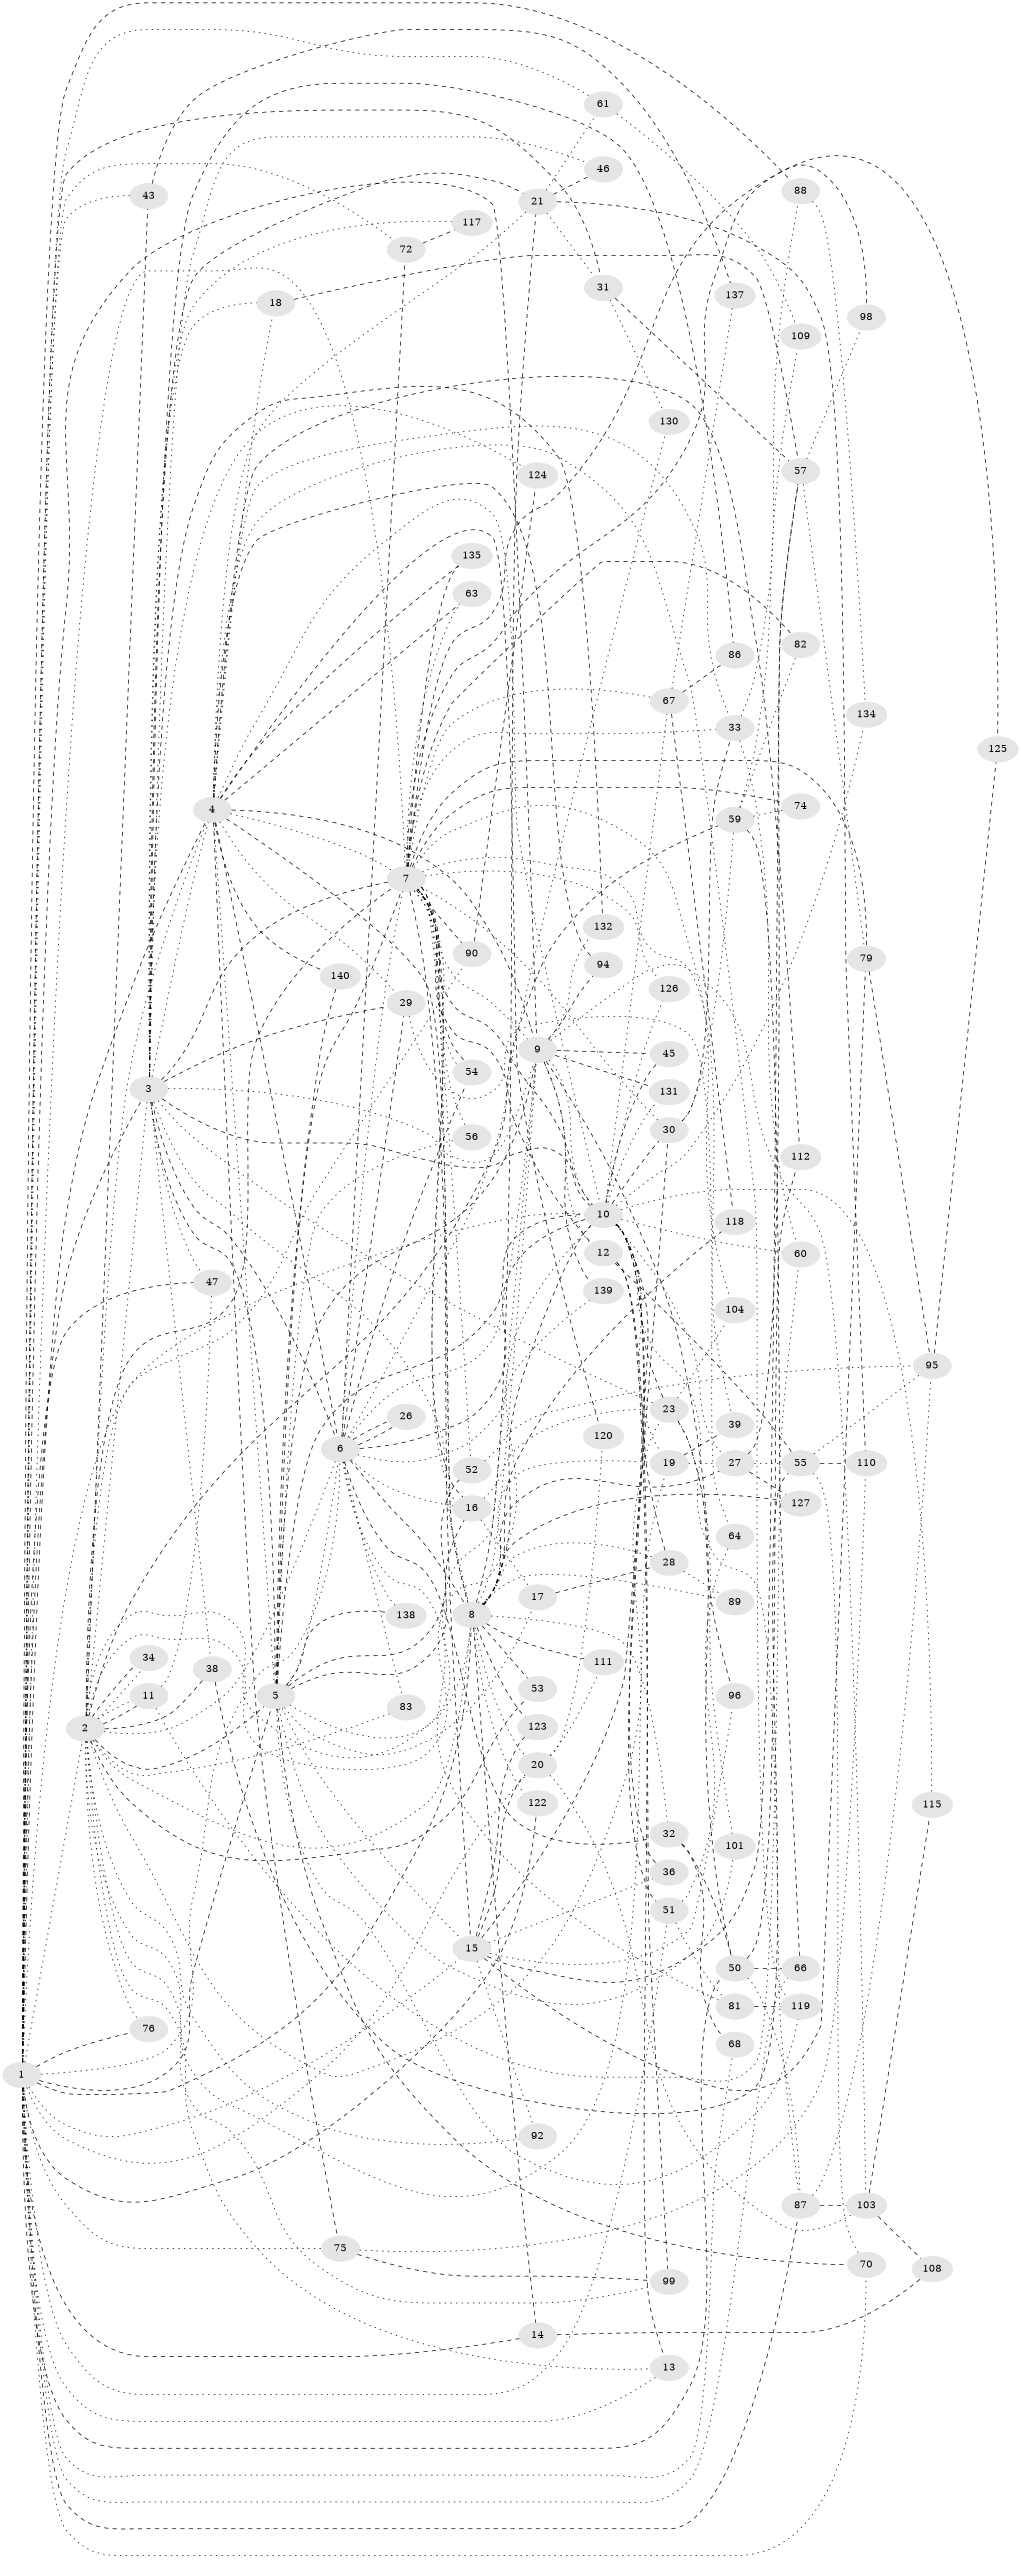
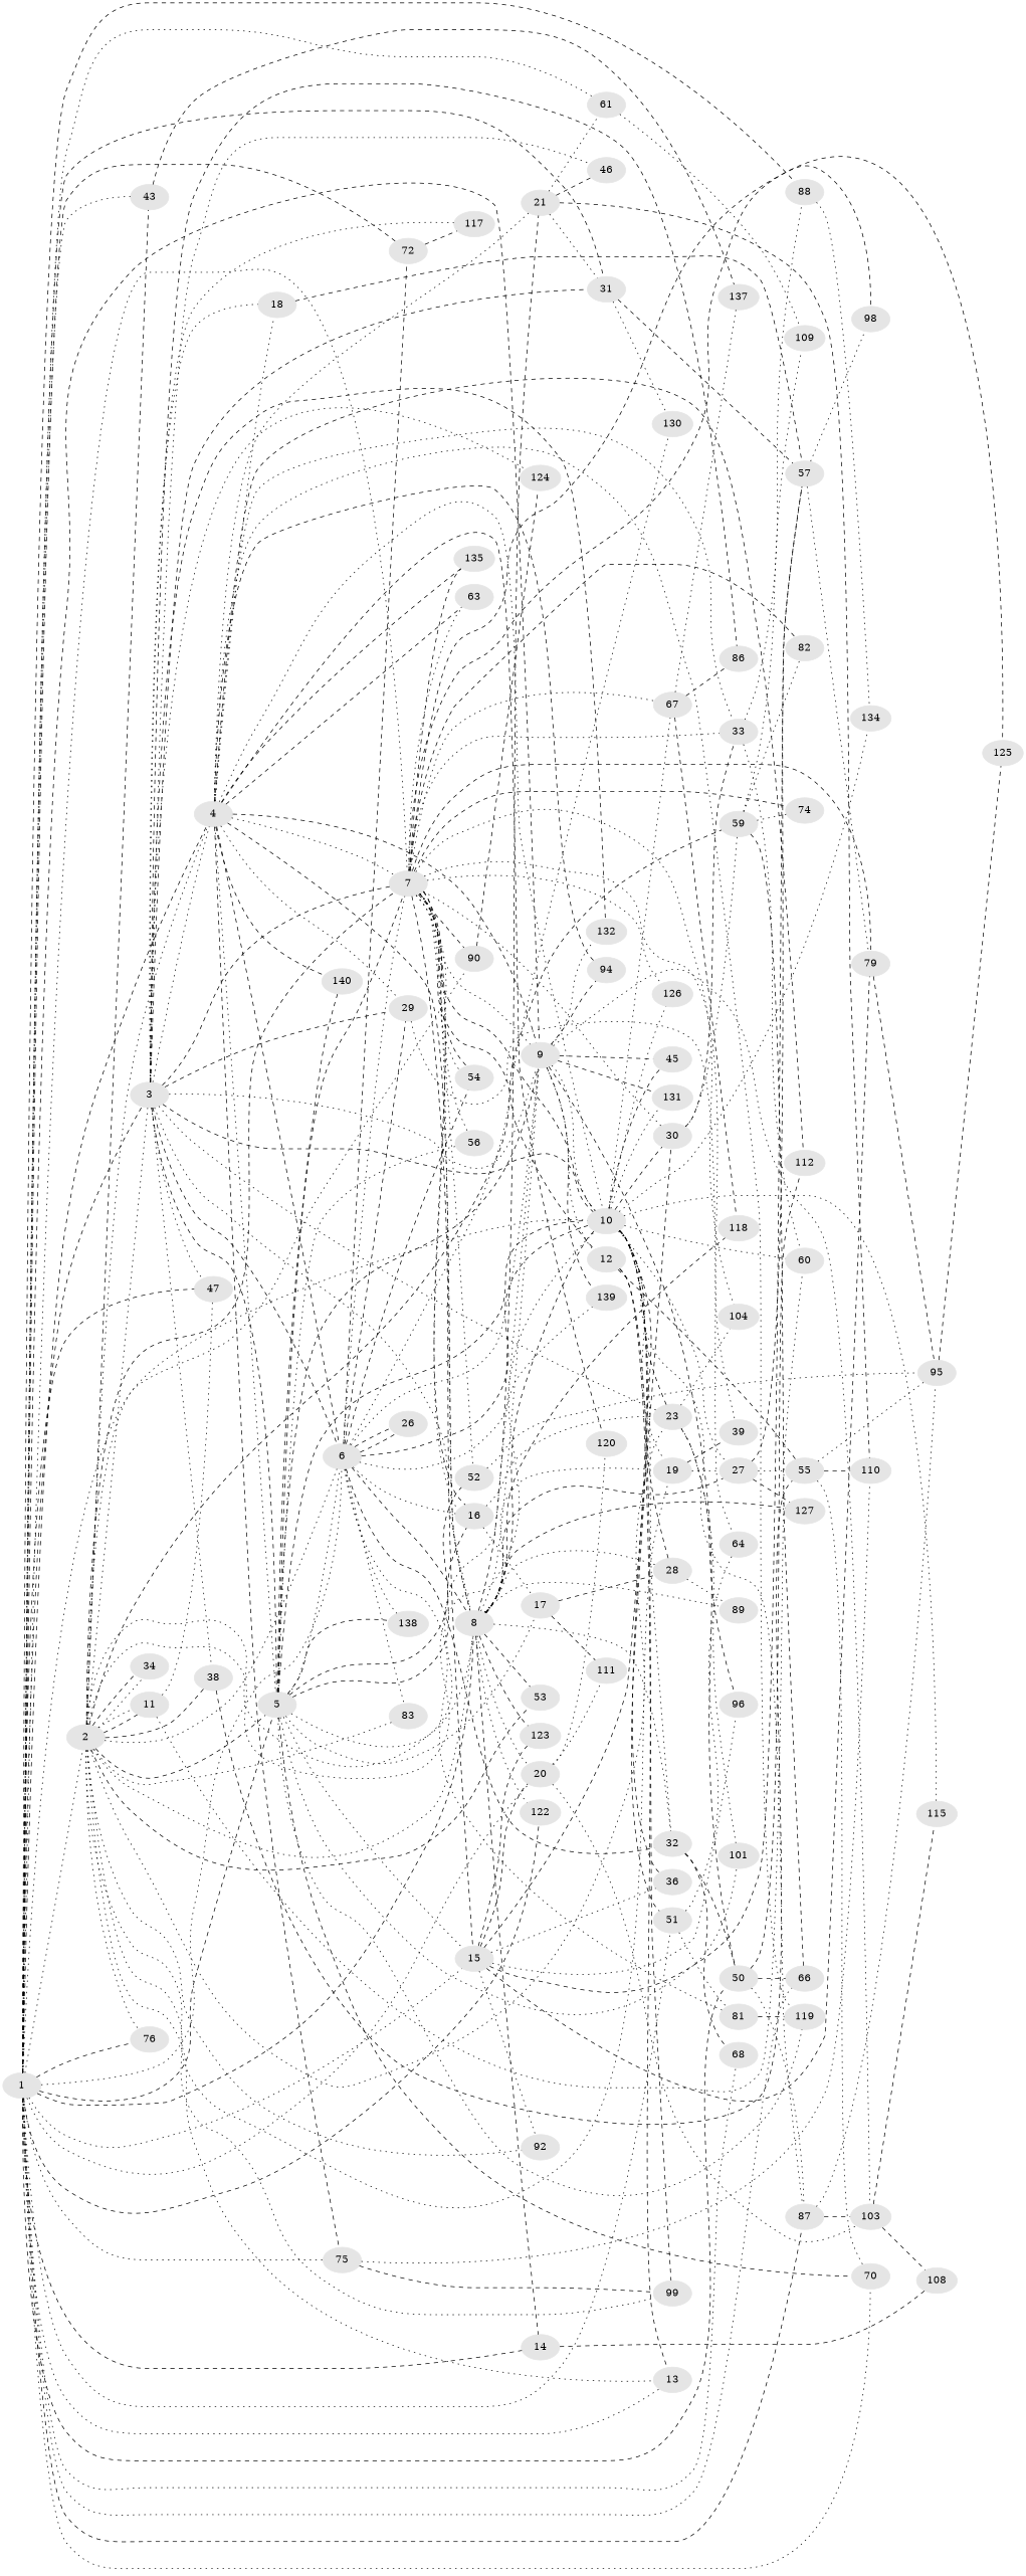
  graph {
    rankdir=LR
    node [color=gray90 style=filled]
    edge [style=dotted]
    1 [super="+71"]
    2 [super="+22"]
    3 [super="+25"]
    4 [super="+128"]
    5 [super="+42"]
    6 [super="+44"]
    7 [super="+48"]
    8 [super="+49"]
    9 [super="+58"]
    10 [super="+106"]
    13
    14
    15 [super="+41"]
    20 [super="+62"]
    31 [super="+84"]
    43
    47 [super="+78"]
    50 [super="+113"]
    51
    61
    66
    68
    70 [super="+93"]
    72
    75
    76
    87 [super="+121"]
    88
    122
    11
    19 [super="+100"]
    23 [super="+37"]
    34
    38
    53
    59 [super="+69"]
    83
    90
    92
    99 [super="+107"]
    18
    21 [super="+24"]
    29
    46
    86
    117
    124
    132
    33
    63
    94
    112
    119
    120
    135
    140
    16 [super="+77"]
    17 [super="+40"]
    52
    56
    101
    138
    26
    32 [super="+116"]
    54 [super="+65"]
    81
    130
    139
    12 [super="+102"]
    30 [super="+114"]
    39
    67
    74
    79 [super="+133"]
    82
    98
    104
    125
    126
    27 [super="+85"]
    28
    89
    111
    118
    123
    127
    45
    103 [super="+105"]
    131
    36
    60 [super="+80"]
    115
    134
    108
    57 [super="+73"]
    96
    137
    64
    109
    110 [super="+129"]
    95 [super="+97"]
    55 [super="+91"]
    1 -- 2
    1 -- 3 [style=dashed]
    1 -- 4 [style=dashed]
    1 -- 5 [style=dashed]
    1 -- 6
    1 -- 7
    1 -- 8 [style=dashed]
    1 -- 9 [style=dashed]
    1 -- 10
    1 -- 13
    1 -- 14 [style=dashed]
    1 -- 15
    1 -- 20
    1 -- 31 [style=dashed]
    1 -- 43
    1 -- 47 [style=dashed]
    1 -- 50 [style=dashed]
    1 -- 51
    1 -- 61
    1 -- 66
    1 -- 68
    1 -- 70
-   1 -- 72
+   1 -- 72 [style=dashed]
    1 -- 75
    1 -- 76 [style=dashed]
    1 -- 87 [style=dashed]
    1 -- 88 [style=dashed]
    1 -- 122 [style=dashed]
    2 -- 3
    2 -- 4
    2 -- 5 [style=dashed]
    2 -- 6
    2 -- 7 [style=dashed]
    2 -- 8
    2 -- 9
    2 -- 10
    2 -- 13
    2 -- 43 [style=dashed]
    2 -- 76
    2 -- 11 [style=dashed]
    2 -- 11
    2 -- 19
    2 -- 23
    2 -- 34
    2 -- 34 [style=dashed]
    2 -- 38 [style=dashed]
    2 -- 53 [style=dashed]
    2 -- 59 [style=dashed]
    2 -- 83
    2 -- 90
    2 -- 92
    2 -- 99
    3 -- 4
    3 -- 5 [style=dashed]
    3 -- 6 [style=dashed]
    3 -- 7 [style=dashed]
    3 -- 8
    3 -- 9 [weight=2]
    3 -- 10 [style=dashed weight=2]
    3 -- 47
    3 -- 23
    3 -- 38
    3 -- 18
-   3 -- 21 [style=dashed]
+   3 -- 31 [style=dashed]
    3 -- 29 [style=dashed]
    3 -- 46
    3 -- 86 [style=dashed]
    3 -- 117
    3 -- 124
    3 -- 132 [style=dashed]
    4 -- 5
    4 -- 6 [style=dashed]
    4 -- 7
    4 -- 8 [style=dashed]
    4 -- 9 [style=dashed]
    4 -- 10
    4 -- 75 [style=dashed]
    4 -- 18
    4 -- 21
    4 -- 29
    4 -- 33
    4 -- 63 [style=dashed]
    4 -- 94 [style=dashed]
    4 -- 112 [style=dashed]
    4 -- 119
    4 -- 120 [style=dashed]
    4 -- 135 [style=dashed]
    4 -- 140 [style=dashed]
    5 -- 6
    5 -- 7 [style=dashed]
    5 -- 8
    5 -- 9 [style=dashed]
    5 -- 10 [style=dashed]
    5 -- 15
    5 -- 70 [style=dashed]
    5 -- 119
    5 -- 140 [style=dashed]
    5 -- 16 [style=dashed]
    5 -- 17 [weight=2]
    5 -- 52 [style=dashed]
    5 -- 56
    5 -- 101
    5 -- 138 [style=dashed]
    6 -- 7
    6 -- 8 [style=dashed]
    6 -- 9
    6 -- 10 [style=dashed]
    6 -- 72 [style=dashed]
    6 -- 83
    6 -- 29 [style=dashed]
    6 -- 16
    6 -- 138
    6 -- 26 [style=dashed]
    6 -- 26 [style=dashed]
    6 -- 32 [style=dashed]
    6 -- 54 [style=dashed]
    6 -- 81
    6 -- 130
    6 -- 139
    7 -- 8
    7 -- 9
    7 -- 10 [style=dashed]
    7 -- 15 [style=dashed]
    7 -- 90 [style=dashed]
    7 -- 33
    7 -- 63
    7 -- 135 [style=dashed]
    7 -- 16
    7 -- 16 [style=dashed]
    7 -- 52
    7 -- 56
    7 -- 54
    7 -- 54 [style=dashed]
    7 -- 12 [style=dashed]
    7 -- 30
    7 -- 39
    7 -- 67
    7 -- 74 [style=dashed]
    7 -- 79 [style=dashed]
    7 -- 82 [style=dashed]
    7 -- 98 [style=dashed]
    7 -- 104
    7 -- 125 [style=dashed]
    7 -- 126
    8 -- 9
    8 -- 10 [style=dashed]
    8 -- 14 [style=dashed]
    8 -- 20
    8 -- 122
    8 -- 19
    8 -- 53 [style=dashed]
    8 -- 21 [style=dashed]
    8 -- 32
    8 -- 27 [style=dashed]
    8 -- 28
    8 -- 89
-   8 -- 111 [style=dashed]
+   17 -- 111 [style=dashed]
    8 -- 118 [style=dashed]
    8 -- 123 [style=dashed]
    8 -- 127 [style=dashed]
    9 -- 10
    9 -- 50 [style=dashed]
    9 -- 132
    9 -- 94 [style=dashed]
    9 -- 139 [style=dashed]
    9 -- 12
    9 -- 45 [style=dashed]
    9 -- 103
    9 -- 131 [style=dashed]
    10 -- 51 [style=dashed]
    10 -- 87
    10 -- 19
    10 -- 23 [style=dashed]
+   10 -- 32
    10 -- 30 [style=dashed]
    10 -- 67
    10 -- 126
    10 -- 27
    10 -- 28 [style=dashed]
    10 -- 45 [style=dashed]
    10 -- 131
    10 -- 36 [style=dashed]
    10 -- 60
    10 -- 115
    10 -- 134
    14 -- 108 [style=dashed]
    15 -- 20 [style=dashed]
    15 -- 92
    15 -- 30 [style=dashed]
    15 -- 79 [style=dashed]
    15 -- 123 [style=dashed]
    15 -- 36
    15 -- 57 [style=dashed]
    15 -- 96
    20 -- 120
    20 -- 111
    20 -- 103
    31 -- 130
    31 -- 57 [style=dashed]
    43 -- 137 [style=dashed]
    50 -- 66 [style=dashed]
    50 -- 87
    50 -- 112 [style=dashed]
    51 -- 81
    51 -- 64
    61 -- 109
    72 -- 117 [style=dashed]
    75 -- 99 [style=dashed]
    75 -- 110
    87 -- 103 [style=dashed]
    87 -- 95
    88 -- 134
    11 -- 47
    11 -- 60
    19 -- 39 [style=dashed]
    19 -- 27
    23 -- 101
    23 -- 104
    23 -- 96 [style=dashed]
    38 -- 55 [style=dashed]
    59 -- 66 [style=dashed]
    59 -- 74
    59 -- 82
    59 -- 109
    90 -- 124 [style=dashed]
    18 -- 57 [style=dashed]
    21 -- 31
    21 -- 61
    21 -- 46 [style=dashed]
    21 -- 110 [style=dashed]
    29 -- 64
    33 -- 88
    33 -- 60
    16 -- 23
    16 -- 17
    17 -- 28 [style=dashed]
    52 -- 95
    32 -- 50 [style=dashed]
    32 -- 68 [style=dashed]
    81 -- 119 [style=dashed]
    12 -- 13 [style=dashed]
    12 -- 99 [style=dashed]
    12 -- 55 [style=dashed]
    30 -- 59
    30 -- 33 [style=dashed]
    67 -- 86 [style=dashed]
    67 -- 118 [style=dashed]
    67 -- 137
    79 -- 95 [style=dashed]
    27 -- 127 [style=dashed]
    27 -- 57 [style=dashed]
    27 -- 55
    28 -- 89
    103 -- 115 [style=dashed]
    103 -- 108 [style=dashed]
    57 -- 79
    57 -- 98
    95 -- 125 [style=dashed]
    55 -- 70
    55 -- 110 [style=dashed]
    55 -- 95
  }
